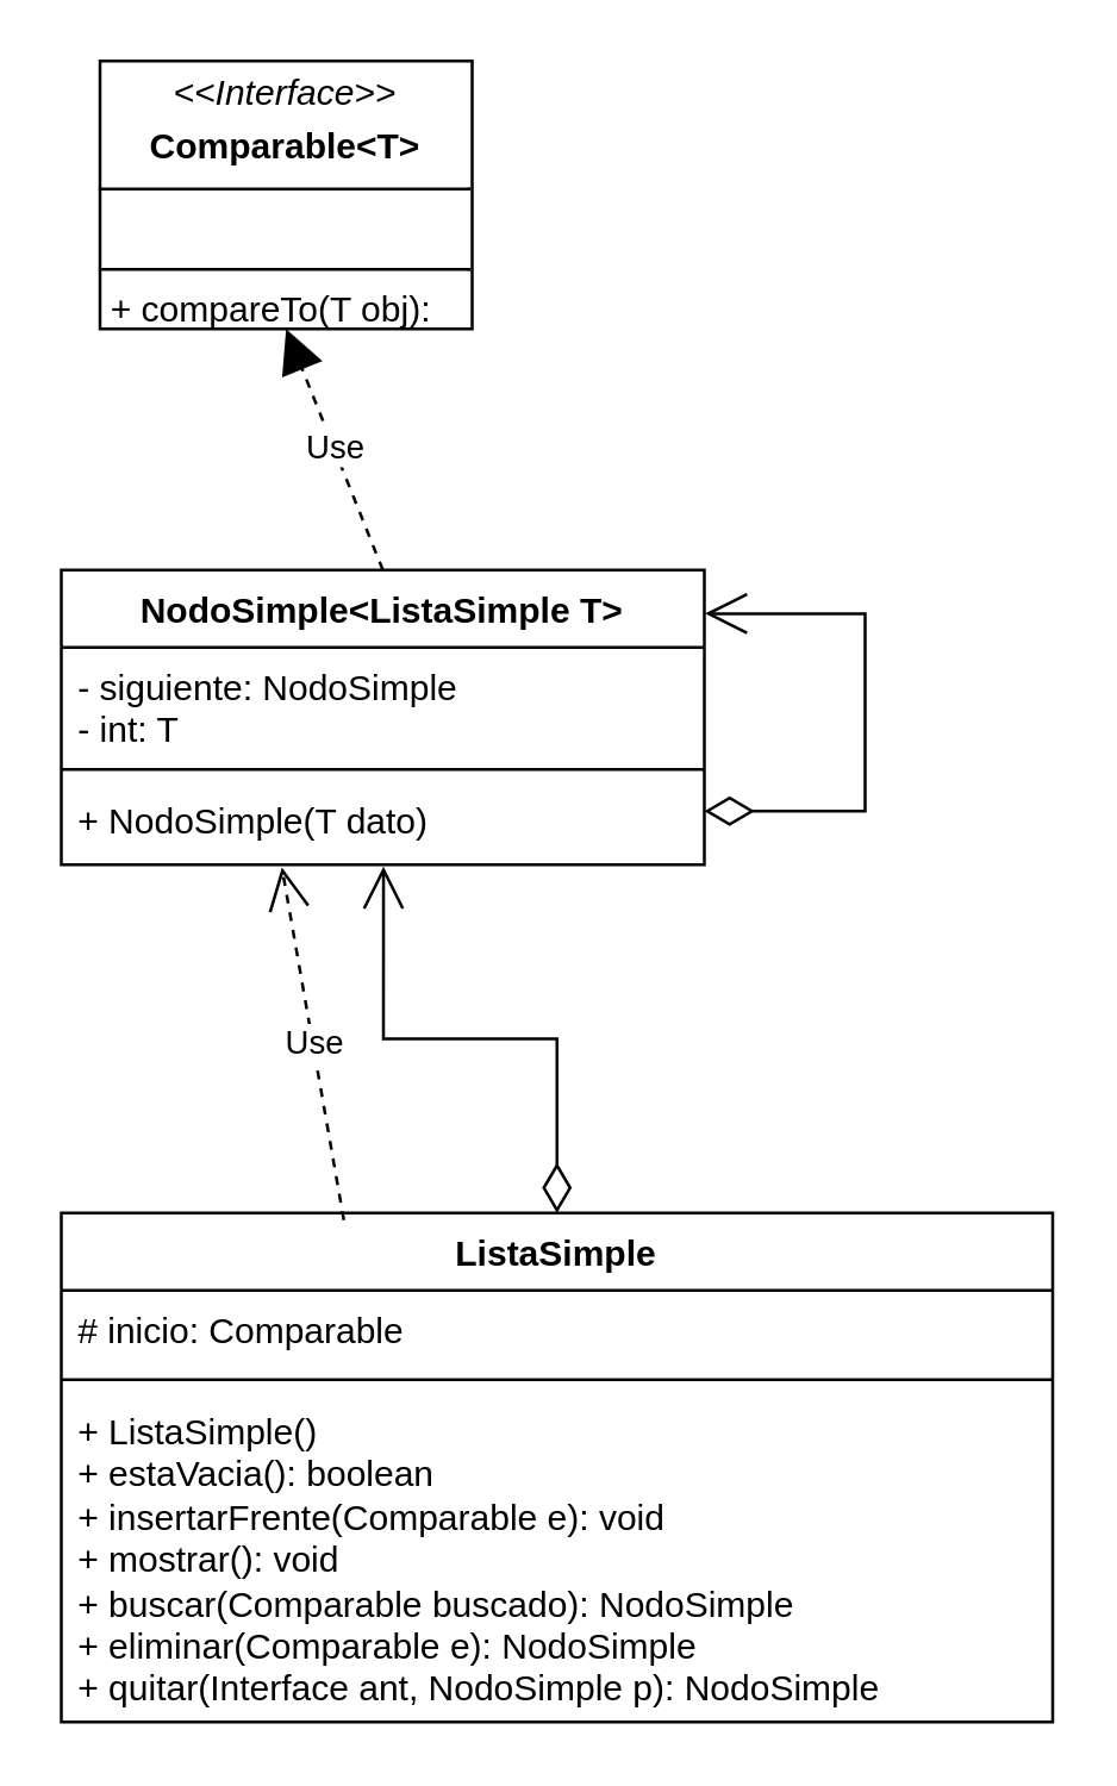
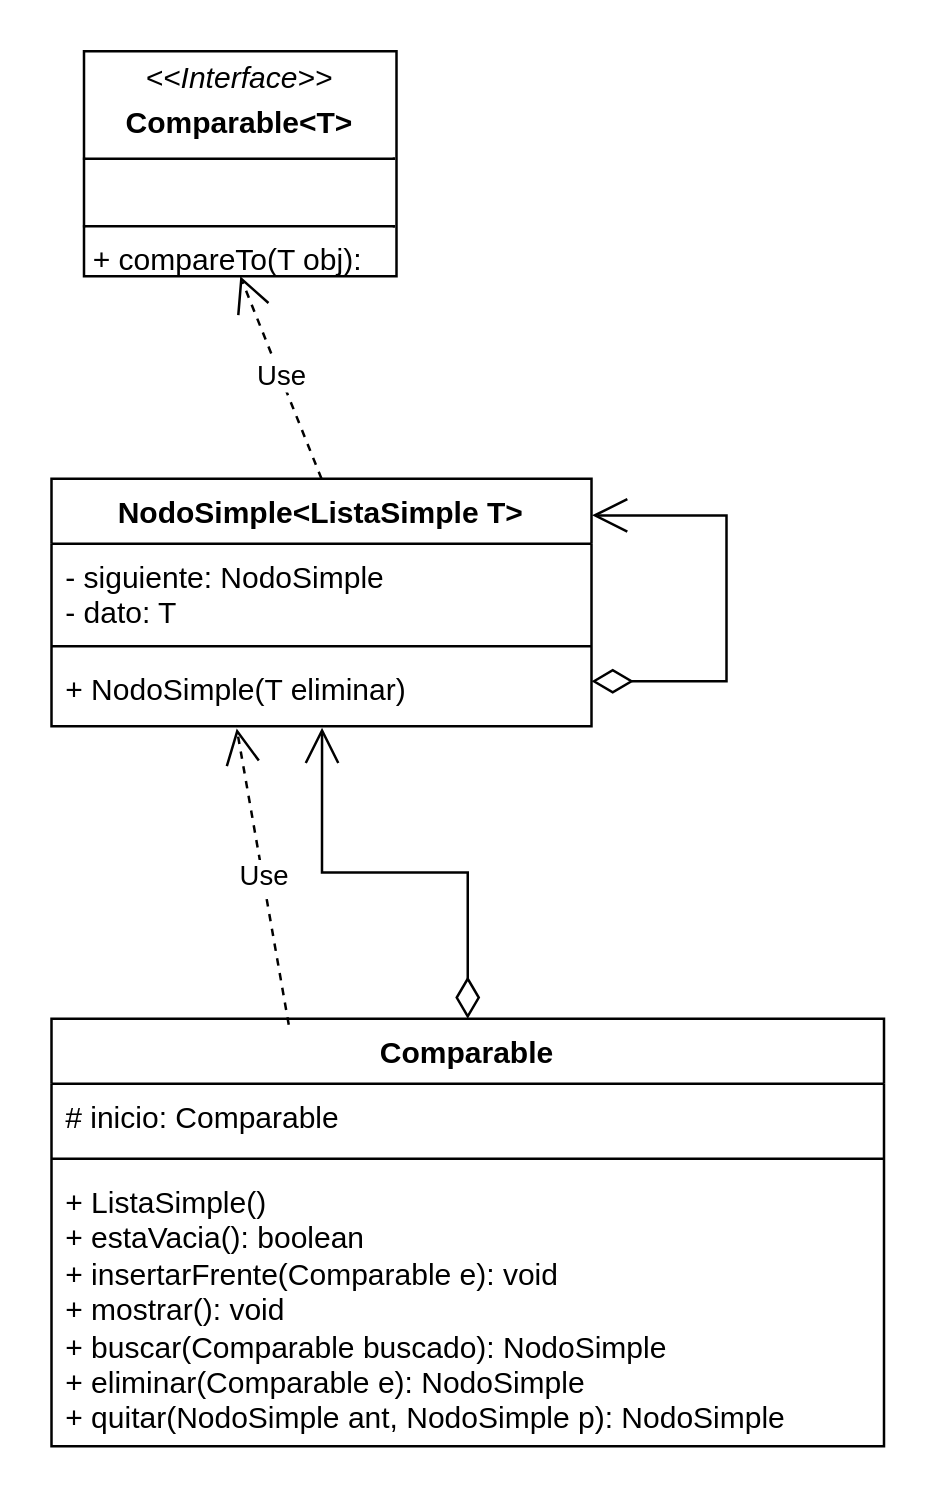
  <mxCell id="0" />
  <mxCell id="1" parent="0" />
  <mxCell id="2" value="NodoSimple&amp;lt;ListaSimple T&amp;gt;" style="swimlane;fontStyle=1;align=center;verticalAlign=top;childLayout=stackLayout;horizontal=1;startSize=26;horizontalStack=0;resizeParent=1;resizeParentMax=0;resizeLast=0;collapsible=1;marginBottom=0;whiteSpace=wrap;html=1;" vertex="1" parent="1"><mxGeometry x="20" y="191" width="216" height="99" as="geometry" /></mxCell>
- <mxCell id="3" value="&lt;div&gt;- siguiente: NodoSimple&lt;/div&gt;&lt;div&gt;- int: T&lt;/div&gt;" style="text;strokeColor=none;fillColor=none;align=left;verticalAlign=top;spacingLeft=4;spacingRight=4;overflow=hidden;rotatable=0;points=[[0,0.5],[1,0.5]];portConstraint=eastwest;whiteSpace=wrap;html=1;" vertex="1" parent="2"><mxGeometry y="26" width="216" height="37" as="geometry" /></mxCell>
+ <mxCell id="3" value="&lt;div&gt;- siguiente: NodoSimple&lt;/div&gt;&lt;div&gt;- dato: T&lt;/div&gt;" style="text;strokeColor=none;fillColor=none;align=left;verticalAlign=top;spacingLeft=4;spacingRight=4;overflow=hidden;rotatable=0;points=[[0,0.5],[1,0.5]];portConstraint=eastwest;whiteSpace=wrap;html=1;" vertex="1" parent="2"><mxGeometry y="26" width="216" height="37" as="geometry" /></mxCell>
  <mxCell id="4" value="" style="line;strokeWidth=1;fillColor=none;align=left;verticalAlign=middle;spacingTop=-1;spacingLeft=3;spacingRight=3;rotatable=0;labelPosition=right;points=[];portConstraint=eastwest;strokeColor=inherit;" vertex="1" parent="2"><mxGeometry y="63" width="216" height="8" as="geometry" /></mxCell>
- <mxCell id="5" value="&lt;div&gt;+ NodoSimple(T dato)&lt;/div&gt;" style="text;strokeColor=none;fillColor=none;align=left;verticalAlign=top;spacingLeft=4;spacingRight=4;overflow=hidden;rotatable=0;points=[[0,0.5],[1,0.5]];portConstraint=eastwest;whiteSpace=wrap;html=1;" vertex="1" parent="2"><mxGeometry y="71" width="216" height="28" as="geometry" /></mxCell>
- <mxCell id="6" value="&lt;div&gt;ListaSimple&lt;/div&gt;&lt;div&gt;&lt;br&gt;&lt;/div&gt;" style="swimlane;fontStyle=1;align=center;verticalAlign=top;childLayout=stackLayout;horizontal=1;startSize=26;horizontalStack=0;resizeParent=1;resizeParentMax=0;resizeLast=0;collapsible=1;marginBottom=0;whiteSpace=wrap;html=1;" vertex="1" parent="1"><mxGeometry x="20" y="407" width="333" height="171" as="geometry" /></mxCell>
+ <mxCell id="5" value="&lt;div&gt;+ NodoSimple(T eliminar)&lt;/div&gt;" style="text;strokeColor=none;fillColor=none;align=left;verticalAlign=top;spacingLeft=4;spacingRight=4;overflow=hidden;rotatable=0;points=[[0,0.5],[1,0.5]];portConstraint=eastwest;whiteSpace=wrap;html=1;" vertex="1" parent="2"><mxGeometry y="71" width="216" height="28" as="geometry" /></mxCell>
+ <mxCell id="6" value="&lt;div&gt;Comparable&lt;/div&gt;&lt;div&gt;&lt;br&gt;&lt;/div&gt;" style="swimlane;fontStyle=1;align=center;verticalAlign=top;childLayout=stackLayout;horizontal=1;startSize=26;horizontalStack=0;resizeParent=1;resizeParentMax=0;resizeLast=0;collapsible=1;marginBottom=0;whiteSpace=wrap;html=1;" vertex="1" parent="1"><mxGeometry x="20" y="407" width="333" height="171" as="geometry" /></mxCell>
  <mxCell id="7" value="# inicio: Comparable" style="text;strokeColor=none;fillColor=none;align=left;verticalAlign=top;spacingLeft=4;spacingRight=4;overflow=hidden;rotatable=0;points=[[0,0.5],[1,0.5]];portConstraint=eastwest;whiteSpace=wrap;html=1;" vertex="1" parent="6"><mxGeometry y="26" width="333" height="26" as="geometry" /></mxCell>
  <mxCell id="8" value="" style="line;strokeWidth=1;fillColor=none;align=left;verticalAlign=middle;spacingTop=-1;spacingLeft=3;spacingRight=3;rotatable=0;labelPosition=right;points=[];portConstraint=eastwest;strokeColor=inherit;" vertex="1" parent="6"><mxGeometry y="52" width="333" height="8" as="geometry" /></mxCell>
- <mxCell id="9" value="&lt;div&gt;+ ListaSimple()&lt;/div&gt;&lt;div&gt;+ estaVacia(): boolean&lt;br&gt;&lt;/div&gt;&lt;div&gt;+ insertarFrente(Comparable e): void&lt;/div&gt;&lt;div&gt;+ mostrar(): void&lt;br&gt;&lt;/div&gt;&lt;div&gt;+ buscar(Comparable buscado): NodoSimple&lt;/div&gt;&lt;div&gt;+ eliminar(Comparable e): NodoSimple&lt;/div&gt;&lt;div&gt;+ quitar(Interface ant, NodoSimple p): NodoSimple&lt;br&gt;&lt;/div&gt;" style="text;strokeColor=none;fillColor=none;align=left;verticalAlign=top;spacingLeft=4;spacingRight=4;overflow=hidden;rotatable=0;points=[[0,0.5],[1,0.5]];portConstraint=eastwest;whiteSpace=wrap;html=1;" vertex="1" parent="6"><mxGeometry y="60" width="333" height="111" as="geometry" /></mxCell>
+ <mxCell id="9" value="&lt;div&gt;+ ListaSimple()&lt;/div&gt;&lt;div&gt;+ estaVacia(): boolean&lt;br&gt;&lt;/div&gt;&lt;div&gt;+ insertarFrente(Comparable e): void&lt;/div&gt;&lt;div&gt;+ mostrar(): void&lt;br&gt;&lt;/div&gt;&lt;div&gt;+ buscar(Comparable buscado): NodoSimple&lt;/div&gt;&lt;div&gt;+ eliminar(Comparable e): NodoSimple&lt;/div&gt;&lt;div&gt;+ quitar(NodoSimple ant, NodoSimple p): NodoSimple&lt;br&gt;&lt;/div&gt;" style="text;strokeColor=none;fillColor=none;align=left;verticalAlign=top;spacingLeft=4;spacingRight=4;overflow=hidden;rotatable=0;points=[[0,0.5],[1,0.5]];portConstraint=eastwest;whiteSpace=wrap;html=1;" vertex="1" parent="6"><mxGeometry y="60" width="333" height="111" as="geometry" /></mxCell>
  <mxCell id="10" value="" style="endArrow=open;html=1;endSize=12;startArrow=diamondThin;startSize=14;startFill=0;edgeStyle=orthogonalEdgeStyle;align=left;verticalAlign=bottom;rounded=0;entryX=0.501;entryY=1.02;entryDx=0;entryDy=0;entryPerimeter=0;" edge="1" parent="1" source="6" target="5"><mxGeometry x="-1" y="3" relative="1" as="geometry"><mxPoint x="131" y="353" as="sourcePoint" /><mxPoint x="110" y="443" as="targetPoint" /></mxGeometry></mxCell>
  <mxCell id="11" value="Use" style="endArrow=open;endSize=12;dashed=1;html=1;rounded=0;exitX=0.285;exitY=0.014;exitDx=0;exitDy=0;exitPerimeter=0;entryX=0.343;entryY=1.034;entryDx=0;entryDy=0;entryPerimeter=0;" edge="1" parent="1" source="6" target="5"><mxGeometry width="160" relative="1" as="geometry"><mxPoint x="92" y="434" as="sourcePoint" /><mxPoint x="92" y="317" as="targetPoint" /></mxGeometry></mxCell>
  <mxCell id="12" value="&lt;p style=&quot;margin:0px;margin-top:4px;text-align:center;&quot;&gt;&lt;i&gt;&amp;lt;&amp;lt;Interface&amp;gt;&amp;gt;&lt;/i&gt;&lt;/p&gt;&lt;p style=&quot;margin:0px;margin-top:4px;text-align:center;&quot;&gt;&lt;b&gt;Comparable&amp;lt;T&amp;gt;&lt;/b&gt;&lt;br&gt;&lt;/p&gt;&lt;hr size=&quot;1&quot; style=&quot;border-style:solid;&quot;&gt;&lt;p style=&quot;margin:0px;margin-left:4px;&quot;&gt;&lt;br&gt;&lt;/p&gt;&lt;hr size=&quot;1&quot; style=&quot;border-style:solid;&quot;&gt;&lt;p style=&quot;margin:0px;margin-left:4px;&quot;&gt;+ compareTo(T obj): int&lt;br&gt;&lt;br&gt;&lt;/p&gt;" style="verticalAlign=top;align=left;overflow=fill;html=1;whiteSpace=wrap;" vertex="1" parent="1"><mxGeometry x="33" y="20" width="125" height="90" as="geometry" /></mxCell>
- <mxCell id="13" value="Use" style="endArrow=block;endSize=12;dashed=1;html=1;rounded=0;exitX=0.5;exitY=0;exitDx=0;exitDy=0;entryX=0.5;entryY=1;entryDx=0;entryDy=0;" edge="1" parent="1" source="2" target="12"><mxGeometry width="160" relative="1" as="geometry"><mxPoint x="73" y="180" as="sourcePoint" /><mxPoint x="387" y="182" as="targetPoint" /></mxGeometry></mxCell>
+ <mxCell id="13" value="Use" style="endArrow=open;endSize=12;dashed=1;html=1;rounded=0;exitX=0.5;exitY=0;exitDx=0;exitDy=0;entryX=0.5;entryY=1;entryDx=0;entryDy=0;" edge="1" parent="1" source="2" target="12"><mxGeometry width="160" relative="1" as="geometry"><mxPoint x="73" y="180" as="sourcePoint" /><mxPoint x="387" y="182" as="targetPoint" /></mxGeometry></mxCell>
  <mxCell id="14" value="" style="endArrow=open;html=1;endSize=12;startArrow=diamondThin;startSize=14;startFill=0;edgeStyle=orthogonalEdgeStyle;align=left;verticalAlign=bottom;rounded=0;entryX=1.001;entryY=0.148;entryDx=0;entryDy=0;entryPerimeter=0;" edge="1" parent="1" target="2"><mxGeometry x="-1" y="3" relative="1" as="geometry"><mxPoint x="236" y="272" as="sourcePoint" /><mxPoint x="396" y="272" as="targetPoint" /><Array as="points"><mxPoint x="290" y="272" /><mxPoint x="290" y="206" /></Array></mxGeometry></mxCell>
